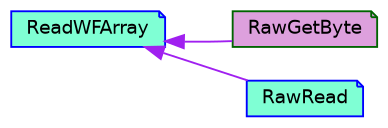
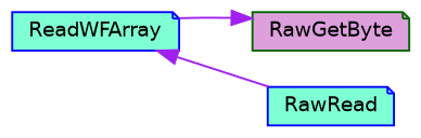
  digraph {
    rankdir=LR
    node [color=blue fillcolor=aquamarine fontname=Helvetica fontsize=10 shape=note style=filled]
    edge [color=purple dir=back fontname=Helvetica fontsize=10 labelfontname=Helvetica labelfontsize=10 style=solid]
    n1 [fontcolor=black height=0.2 label=ReadWFArray width=0.4]
    n2 [color=darkgreen fillcolor=plum height=0.2 label=RawGetByte width=0.4]
    n3 [height=0.2 label=RawRead width=0.4]
-   n1 -> n2
+   n2 -> n1
    n1 -> n3
  }
